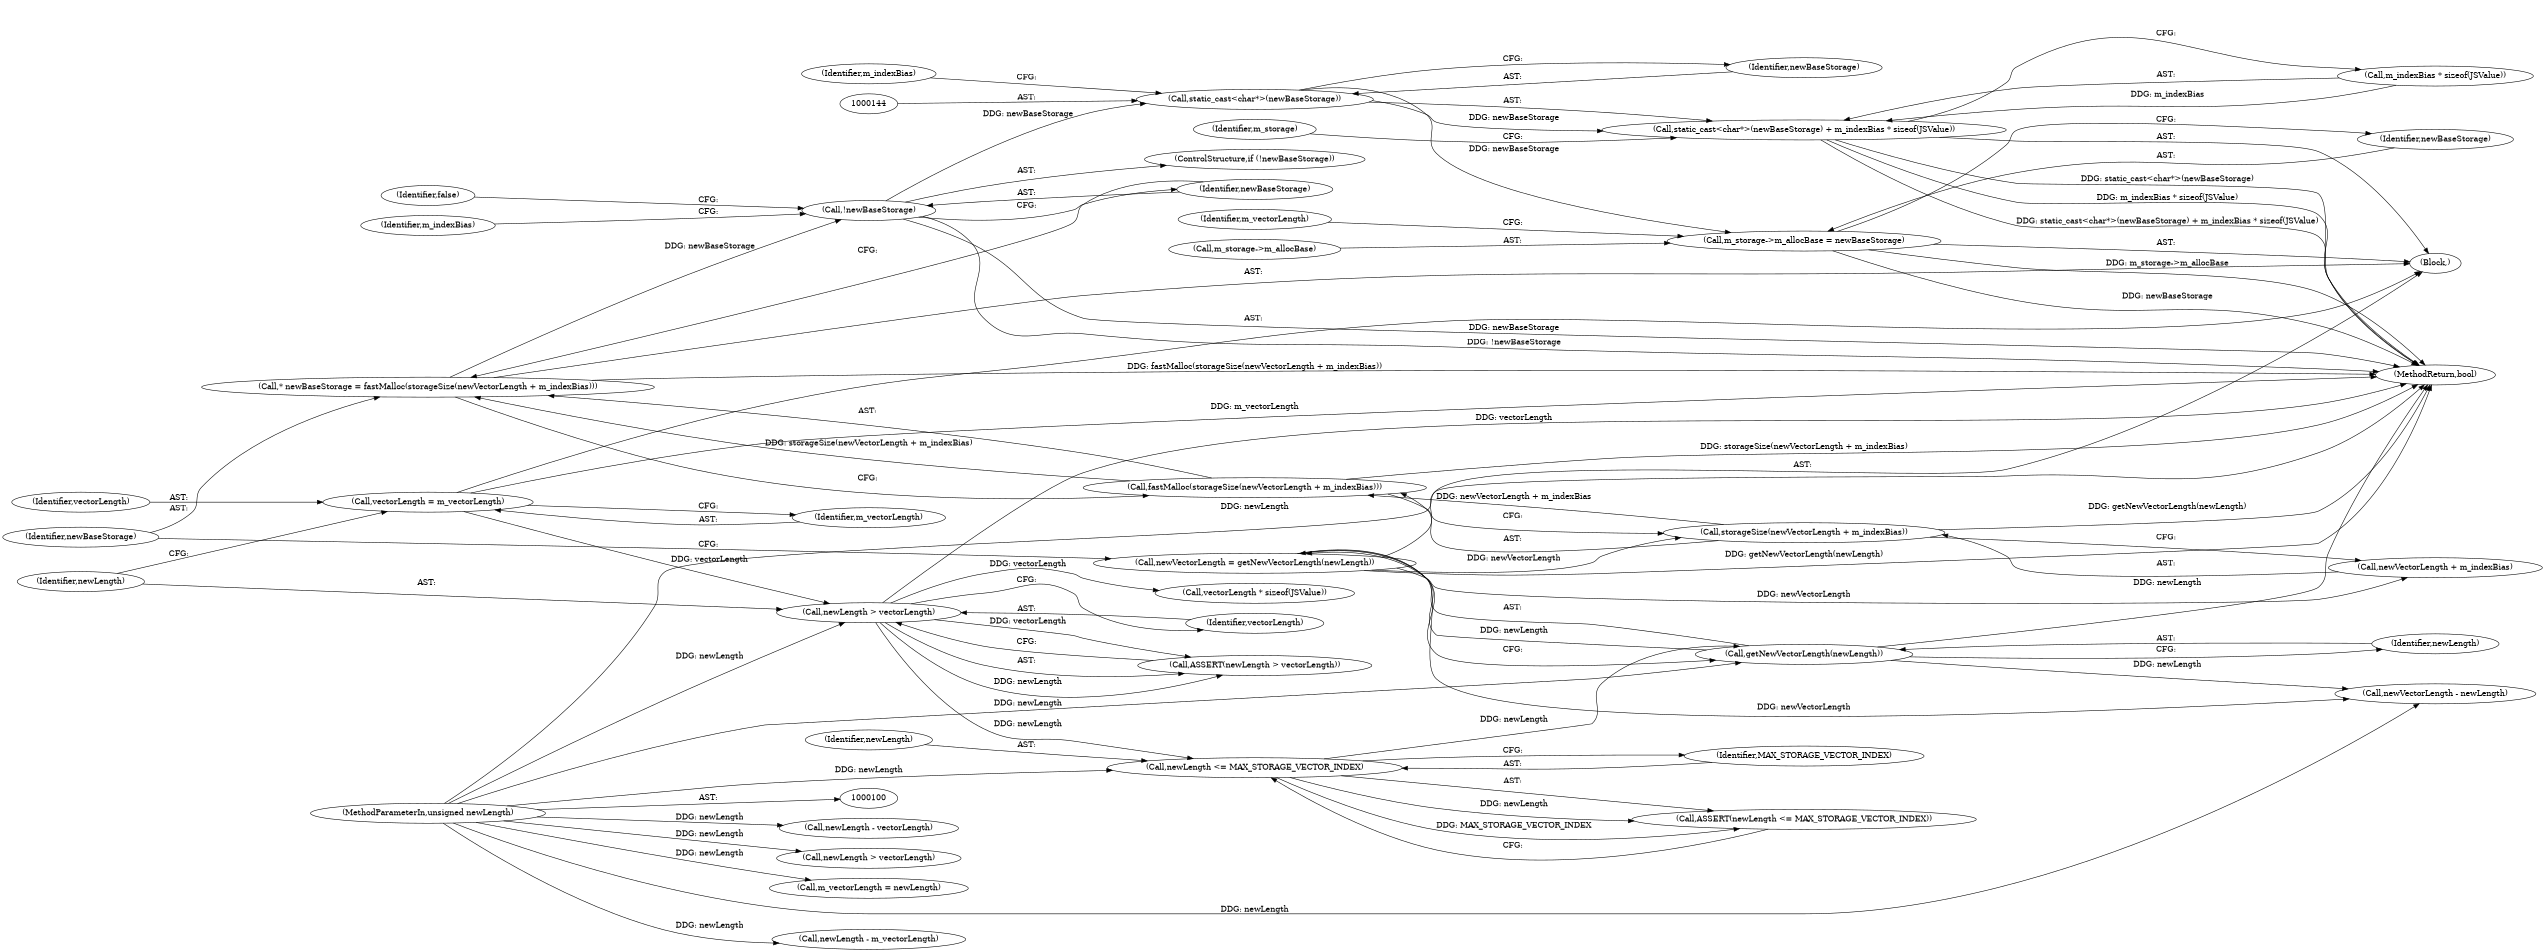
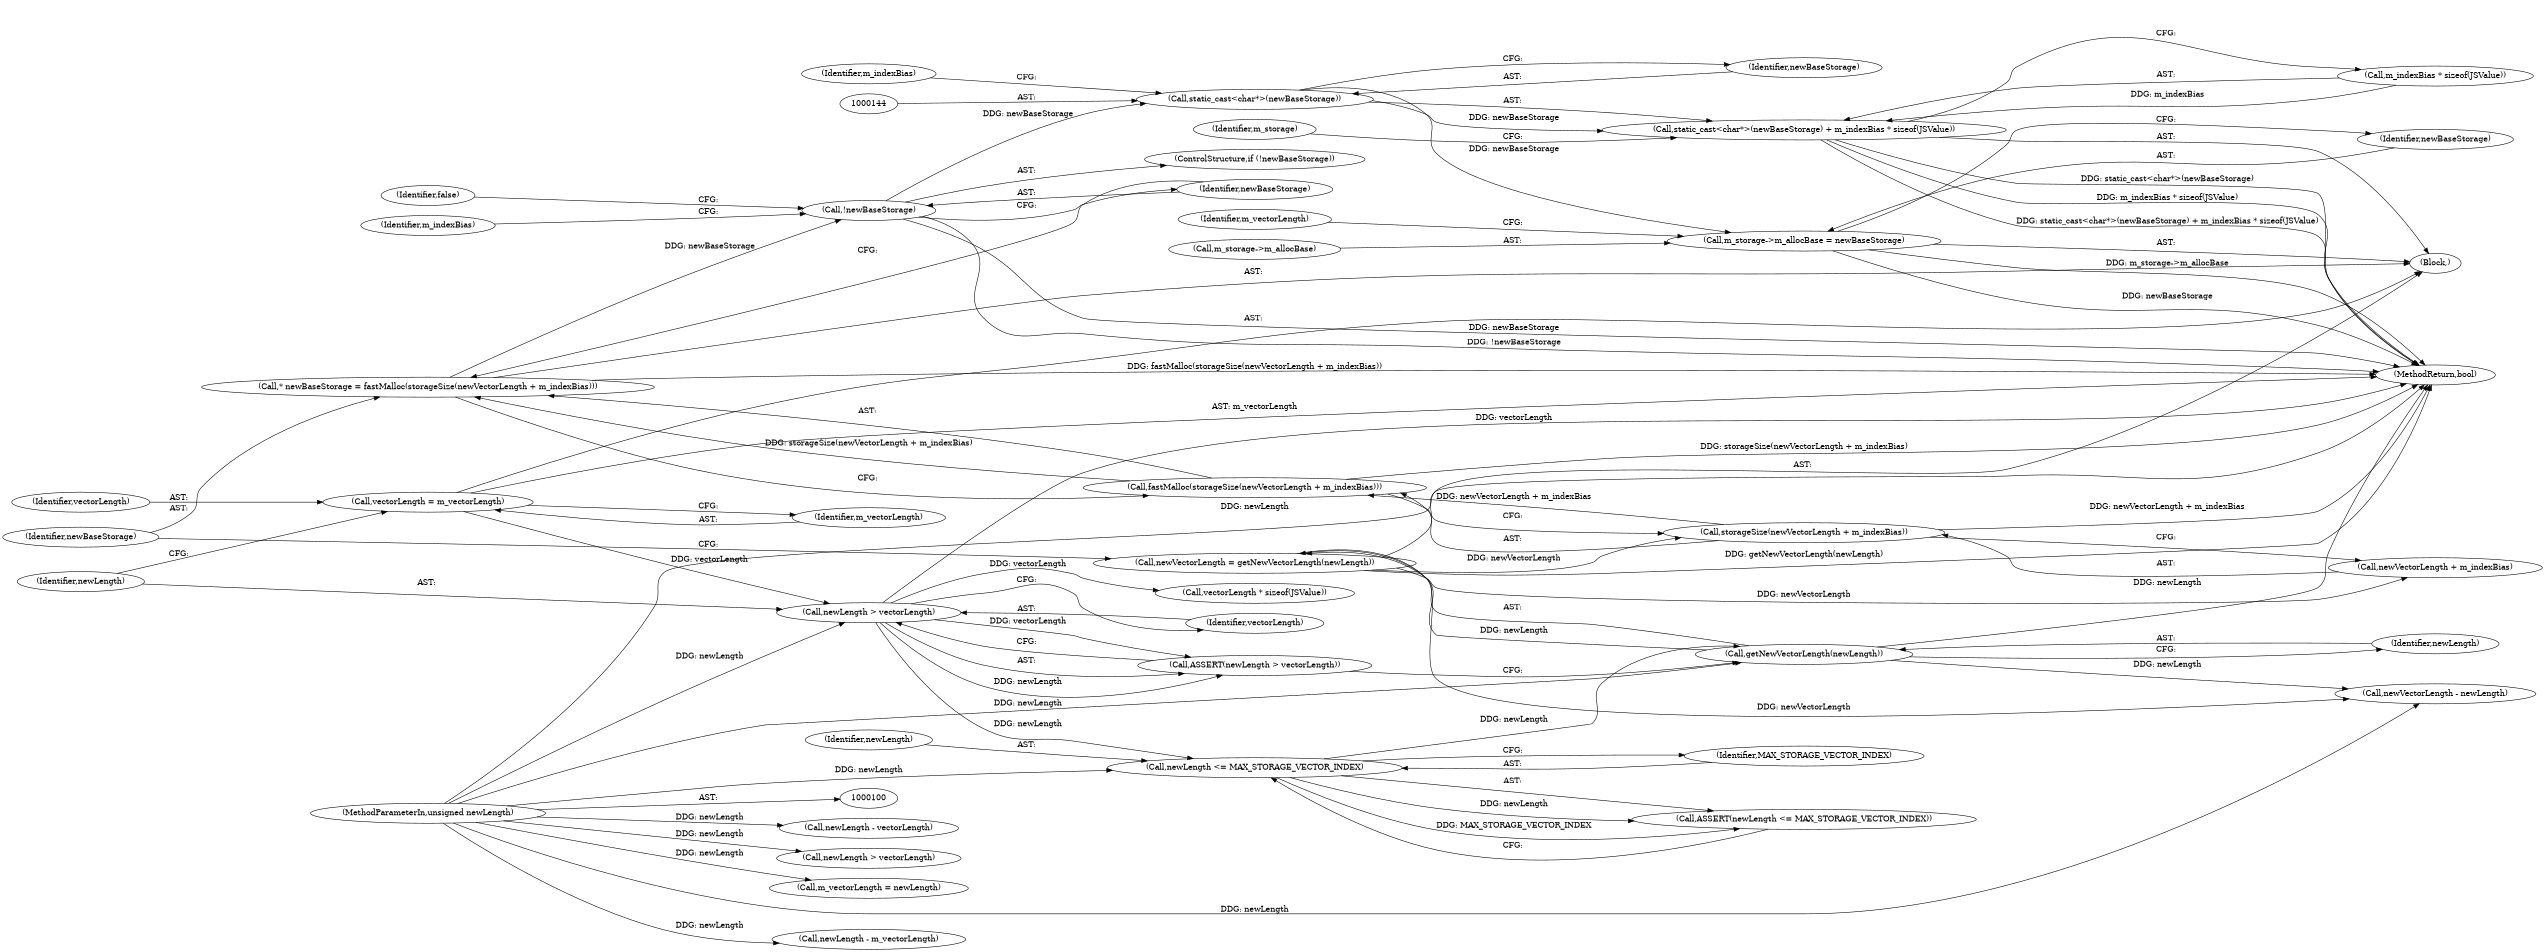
  digraph {
    rankdir=LR
    n1 [label="(Call,static_cast<char*>(newBaseStorage))"]
    n2 [label="(Call,static_cast<char*>(newBaseStorage) + m_indexBias * sizeof(JSValue))"]
    n3 [label="(Call,m_storage->m_allocBase = newBaseStorage)"]
    n4 [label="(Identifier,newBaseStorage)"]
    n5 [label="(MethodReturn,bool)"]
    n6 [label="(Block,)"]
    n7 [label="(Call,m_indexBias * sizeof(JSValue))"]
    n8 [label="(Identifier,newBaseStorage)"]
    n9 [label="(Call,!newBaseStorage)"]
    n10 [label="(ControlStructure,if (!newBaseStorage))"]
    n11 [label="(Identifier,newBaseStorage)"]
    n12 [label="(Call,* newBaseStorage = fastMalloc(storageSize(newVectorLength + m_indexBias)))"]
    n13 [label="(Call,fastMalloc(storageSize(newVectorLength + m_indexBias)))"]
    n14 [label="(Call,storageSize(newVectorLength + m_indexBias))"]
    n15 [label="(Call,newVectorLength + m_indexBias)"]
    n16 [label="(Call,newVectorLength = getNewVectorLength(newLength))"]
    n17 [label="(Call,getNewVectorLength(newLength))"]
    n18 [label="(Call,newVectorLength - newLength)"]
    n19 [label="(Identifier,newLength)"]
    n20 [label="(Call,newLength <= MAX_STORAGE_VECTOR_INDEX)"]
    n21 [label="(Call,ASSERT(newLength <= MAX_STORAGE_VECTOR_INDEX))"]
    n22 [label="(Identifier,MAX_STORAGE_VECTOR_INDEX)"]
    n23 [label="(Call,newLength > vectorLength)"]
    n24 [label="(Identifier,vectorLength)"]
    n25 [label="(Call,ASSERT(newLength > vectorLength))"]
    n26 [label="(Call,vectorLength * sizeof(JSValue))"]
    n27 [label="(MethodParameterIn,unsigned newLength)"]
    n28 [label="(Call,newLength - vectorLength)"]
    n29 [label="(Call,newLength > vectorLength)"]
    n30 [label="(Call,m_vectorLength = newLength)"]
    n31 [label="(Call,newLength - m_vectorLength)"]
    1000100
    n33 [label="(Call,vectorLength = m_vectorLength)"]
    n34 [label="(Identifier,m_vectorLength)"]
    n35 [label="(Identifier,m_indexBias)"]
    n36 [label="(Identifier,newBaseStorage)"]
    n37 [label="(Identifier,m_storage)"]
    n38 [label="(Identifier,m_indexBias)"]
    n39 [label="(Identifier,newLength)"]
    n40 [label="(Identifier,m_vectorLength)"]
    n41 [label="(Call,m_storage->m_allocBase)"]
    n42 [label="(Identifier,false)"]
    n43 [label="(Identifier,newLength)"]
    n44 [label="(Identifier,vectorLength)"]
    1000144
    n1 -> n2 [label="AST: "]
    n1 -> n2 [label="DDG: newBaseStorage"]
    n1 -> n3 [label="DDG: newBaseStorage"]
    n1 -> n4 [label="CFG: "]
    n2 -> n5 [label="DDG: m_indexBias * sizeof(JSValue)"]
    n2 -> n5 [label="DDG: static_cast<char*>(newBaseStorage) + m_indexBias * sizeof(JSValue)"]
    n2 -> n5 [label="DDG: static_cast<char*>(newBaseStorage)"]
    n2 -> n6 [label="AST: "]
    n2 -> n7 [label="CFG: "]
    n3 -> n5 [label="DDG: newBaseStorage"]
    n3 -> n5 [label="DDG: m_storage->m_allocBase"]
    n3 -> n6 [label="AST: "]
    n3 -> n8 [label="CFG: "]
    n4 -> n1 [label="AST: "]
    n7 -> n2 [label="AST: "]
    n7 -> n2 [label="DDG: m_indexBias"]
    n8 -> n3 [label="AST: "]
    n9 -> n1 [label="DDG: newBaseStorage"]
    n9 -> n5 [label="DDG: newBaseStorage"]
    n9 -> n5 [label="DDG: !newBaseStorage"]
    n9 -> n10 [label="AST: "]
    n9 -> n11 [label="CFG: "]
    n11 -> n9 [label="AST: "]
    n11 -> n12 [label="CFG: "]
    n12 -> n5 [label="DDG: fastMalloc(storageSize(newVectorLength + m_indexBias))"]
    n12 -> n6 [label="AST: "]
    n12 -> n9 [label="DDG: newBaseStorage"]
    n12 -> n13 [label="CFG: "]
    n13 -> n5 [label="DDG: storageSize(newVectorLength + m_indexBias)"]
    n13 -> n12 [label="AST: "]
    n13 -> n12 [label="DDG: storageSize(newVectorLength + m_indexBias)"]
    n13 -> n14 [label="CFG: "]
-   n14 -> n5 [label="DDG: getNewVectorLength(newLength)"]
+   n14 -> n5 [label="DDG: newVectorLength + m_indexBias"]
    n14 -> n13 [label="AST: "]
    n14 -> n13 [label="DDG: newVectorLength + m_indexBias"]
    n14 -> n15 [label="CFG: "]
    n15 -> n14 [label="AST: "]
    n16 -> n5 [label="DDG: getNewVectorLength(newLength)"]
    n16 -> n6 [label="AST: "]
    n16 -> n14 [label="DDG: newVectorLength"]
    n16 -> n15 [label="DDG: newVectorLength"]
-   n16 -> n17 [label="CFG: "]
+   n25 -> n17 [label="CFG: "]
    n16 -> n18 [label="DDG: newVectorLength"]
    n17 -> n5 [label="DDG: newLength"]
    n17 -> n16 [label="AST: "]
    n17 -> n16 [label="DDG: newLength"]
    n17 -> n18 [label="DDG: newLength"]
    n17 -> n19 [label="CFG: "]
    n19 -> n17 [label="AST: "]
    n20 -> n17 [label="DDG: newLength"]
    n20 -> n21 [label="AST: "]
    n20 -> n21 [label="DDG: newLength"]
    n20 -> n21 [label="DDG: MAX_STORAGE_VECTOR_INDEX"]
    n20 -> n22 [label="CFG: "]
    n21 -> n20 [label="CFG: "]
    n22 -> n20 [label="AST: "]
    n23 -> n5 [label="DDG: vectorLength"]
    n23 -> n20 [label="DDG: newLength"]
    n23 -> n24 [label="CFG: "]
    n23 -> n25 [label="AST: "]
    n23 -> n25 [label="DDG: newLength"]
    n23 -> n25 [label="DDG: vectorLength"]
    n23 -> n26 [label="DDG: vectorLength"]
    n24 -> n23 [label="AST: "]
    n25 -> n23 [label="CFG: "]
    n27 -> n5 [label="DDG: newLength"]
    n27 -> n17 [label="DDG: newLength"]
    n27 -> n18 [label="DDG: newLength"]
    n27 -> n20 [label="DDG: newLength"]
    n27 -> n23 [label="DDG: newLength"]
    n27 -> n28 [label="DDG: newLength"]
    n27 -> n29 [label="DDG: newLength"]
    n27 -> n30 [label="DDG: newLength"]
    n27 -> n31 [label="DDG: newLength"]
    n27 -> 1000100 [label="AST: "]
-   n33 -> n5 [label="DDG: m_vectorLength"]
+   n33 -> n5 [label="AST: m_vectorLength"]
    n33 -> n6 [label="AST: "]
    n33 -> n23 [label="DDG: vectorLength"]
    n33 -> n34 [label="CFG: "]
    n34 -> n33 [label="AST: "]
    n35 -> n9 [label="CFG: "]
    n36 -> n12 [label="AST: "]
    n36 -> n16 [label="CFG: "]
    n37 -> n2 [label="CFG: "]
    n38 -> n1 [label="CFG: "]
    n39 -> n23 [label="AST: "]
    n39 -> n33 [label="CFG: "]
    n40 -> n3 [label="CFG: "]
    n41 -> n3 [label="AST: "]
    n42 -> n9 [label="CFG: "]
    n43 -> n20 [label="AST: "]
    n44 -> n33 [label="AST: "]
    1000144 -> n1 [label="AST: "]
  }
